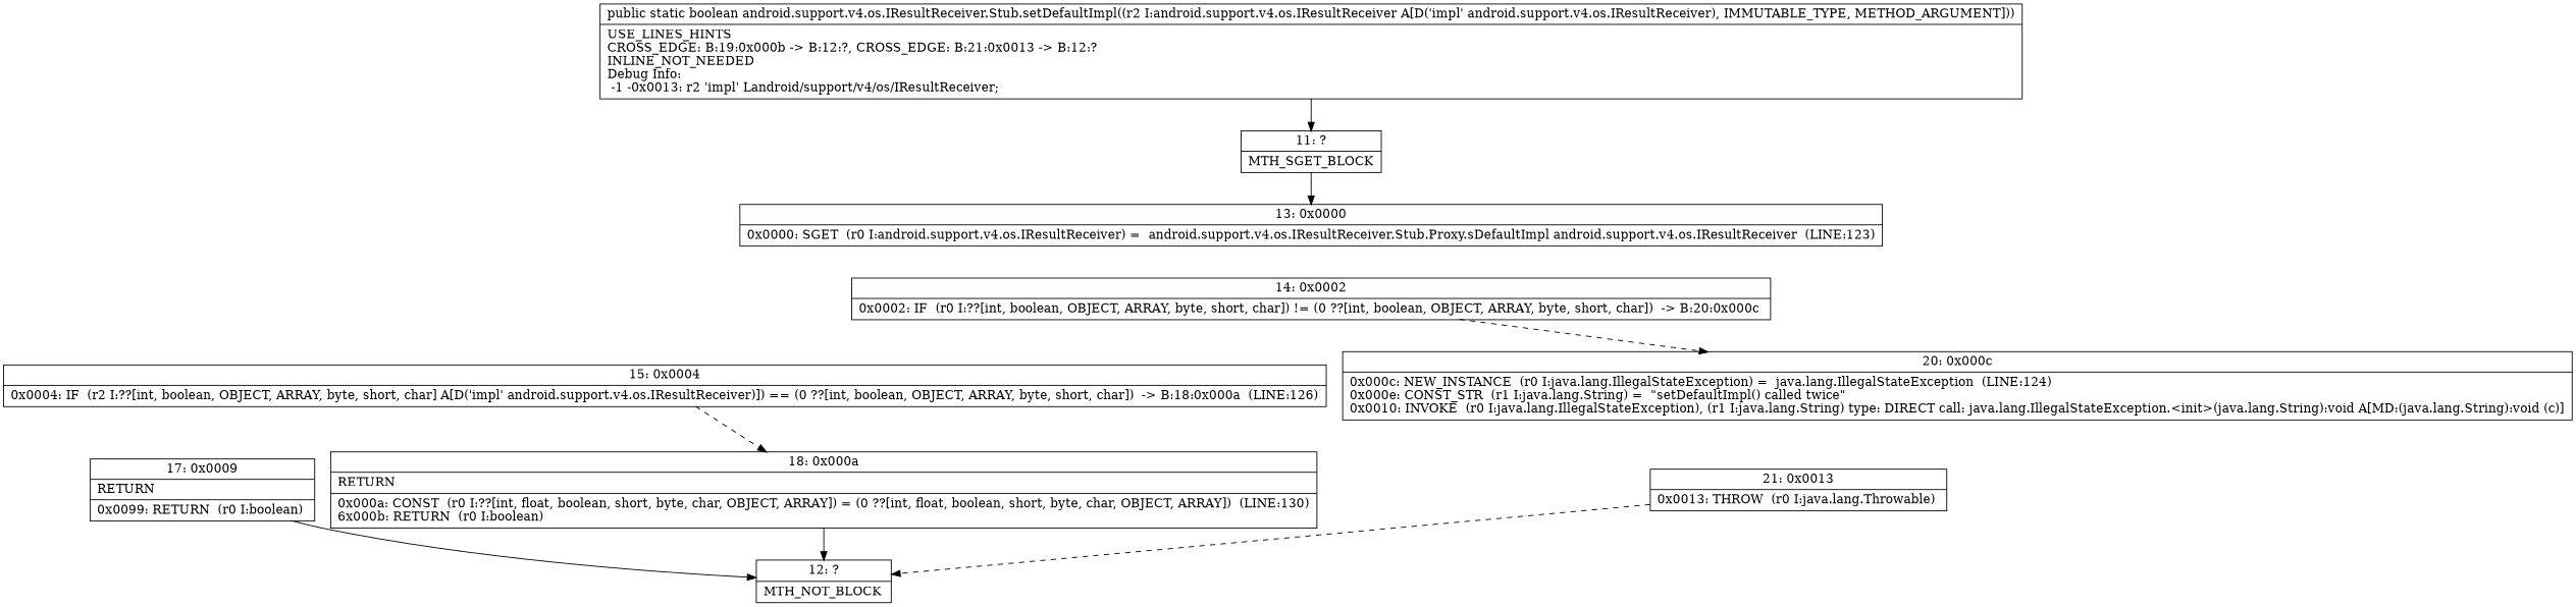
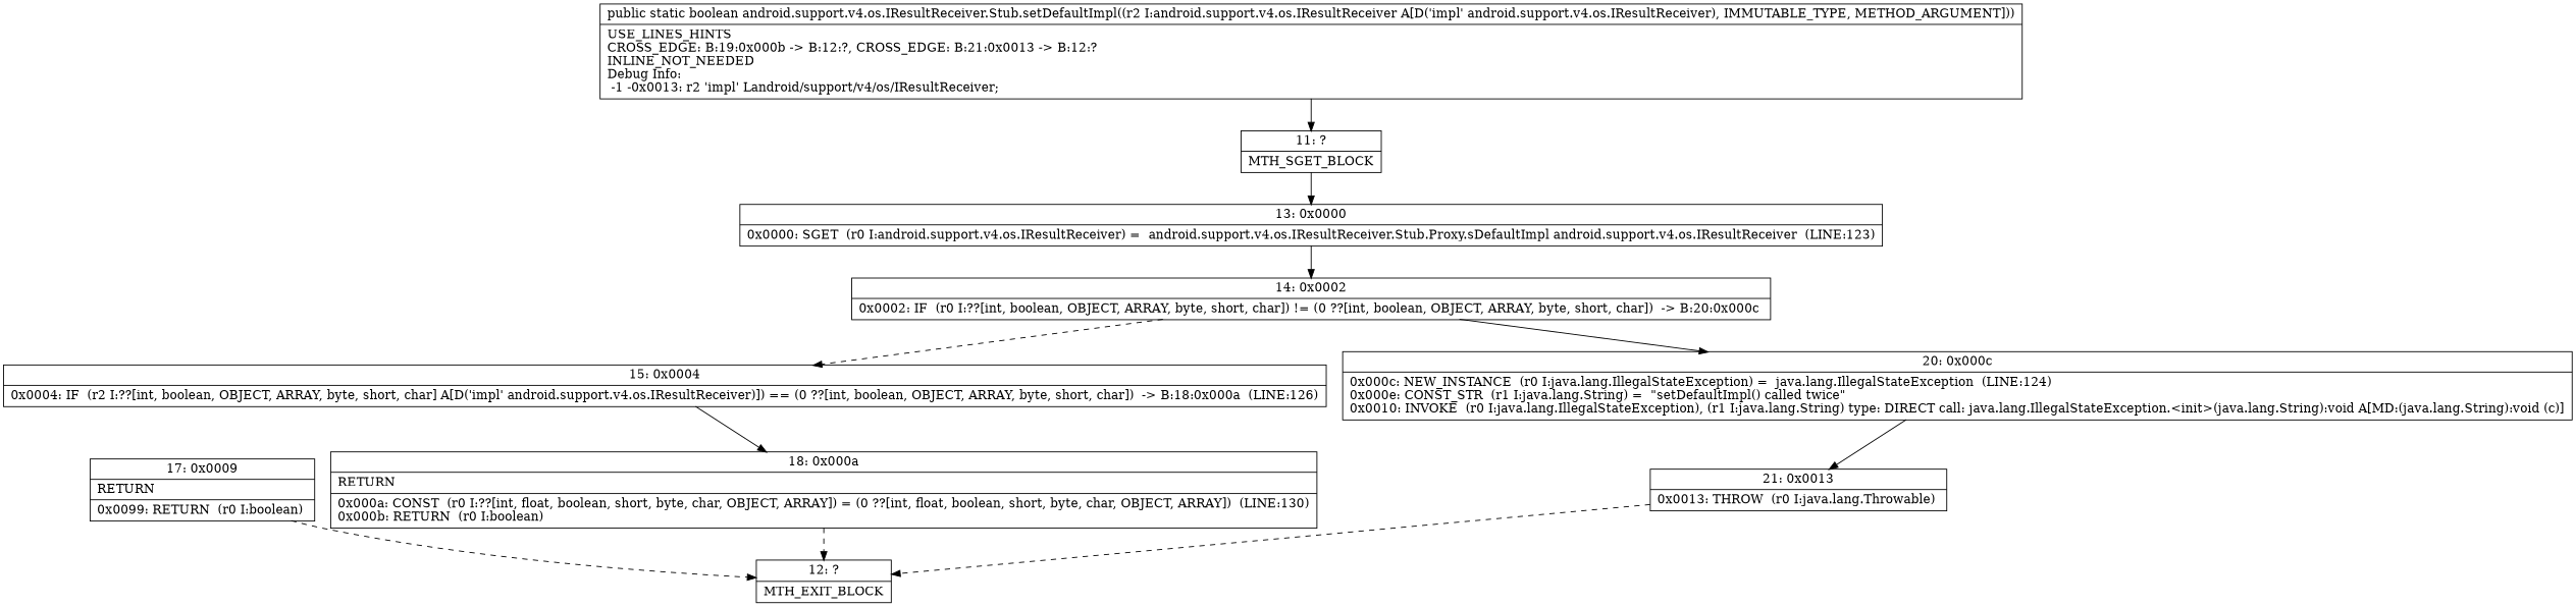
  digraph {
    node [shape=record]
    n1 [label="{11\:\ ?|MTH_SGET_BLOCK\l}"]
    n2 [label="{13\:\ 0x0000|0x0000: SGET  (r0 I:android.support.v4.os.IResultReceiver) =  android.support.v4.os.IResultReceiver.Stub.Proxy.sDefaultImpl android.support.v4.os.IResultReceiver  (LINE:123)\l}"]
    n3 [label="{14\:\ 0x0002|0x0002: IF  (r0 I:??[int, boolean, OBJECT, ARRAY, byte, short, char]) != (0 ??[int, boolean, OBJECT, ARRAY, byte, short, char])  \-\> B:20:0x000c \l}"]
    n4 [label="{15\:\ 0x0004|0x0004: IF  (r2 I:??[int, boolean, OBJECT, ARRAY, byte, short, char] A[D('impl' android.support.v4.os.IResultReceiver)]) == (0 ??[int, boolean, OBJECT, ARRAY, byte, short, char])  \-\> B:18:0x000a  (LINE:126)\l}"]
    n5 [label="{20\:\ 0x000c|0x000c: NEW_INSTANCE  (r0 I:java.lang.IllegalStateException) =  java.lang.IllegalStateException  (LINE:124)\l0x000e: CONST_STR  (r1 I:java.lang.String) =  \"setDefaultImpl() called twice\" \l0x0010: INVOKE  (r0 I:java.lang.IllegalStateException), (r1 I:java.lang.String) type: DIRECT call: java.lang.IllegalStateException.\<init\>(java.lang.String):void A[MD:(java.lang.String):void (c)]\l}"]
-   n6 [label="{18\:\ 0x000a|RETURN\l|0x000a: CONST  (r0 I:??[int, float, boolean, short, byte, char, OBJECT, ARRAY]) = (0 ??[int, float, boolean, short, byte, char, OBJECT, ARRAY])  (LINE:130)\l6x000b: RETURN  (r0 I:boolean) \l}"]
+   n6 [label="{18\:\ 0x000a|RETURN\l|0x000a: CONST  (r0 I:??[int, float, boolean, short, byte, char, OBJECT, ARRAY]) = (0 ??[int, float, boolean, short, byte, char, OBJECT, ARRAY])  (LINE:130)\l0x000b: RETURN  (r0 I:boolean) \l}"]
    n7 [label="{21\:\ 0x0013|0x0013: THROW  (r0 I:java.lang.Throwable) \l}"]
-   n8 [label="{12\:\ ?|MTH_NOT_BLOCK\l}"]
+   n8 [label="{12\:\ ?|MTH_EXIT_BLOCK\l}"]
    n9 [label="{17\:\ 0x0009|RETURN\l|0x0099: RETURN  (r0 I:boolean) \l}"]
    n10 [label="{public static boolean android.support.v4.os.IResultReceiver.Stub.setDefaultImpl((r2 I:android.support.v4.os.IResultReceiver A[D('impl' android.support.v4.os.IResultReceiver), IMMUTABLE_TYPE, METHOD_ARGUMENT]))  | USE_LINES_HINTS\lCROSS_EDGE: B:19:0x000b \-\> B:12:?, CROSS_EDGE: B:21:0x0013 \-\> B:12:?\lINLINE_NOT_NEEDED\lDebug Info:\l  \-1 \-0x0013: r2 'impl' Landroid\/support\/v4\/os\/IResultReceiver;\l}"]
    n1 -> n2
-   n3 -> n5 [style=dashed]
-   n4 -> n6 [style=dashed]
-   n6 -> n8
+   n2 -> n3
+   n3 -> n4 [style=dashed]
+   n3 -> n5
+   n4 -> n6
+   n5 -> n7
+   n6 -> n8 [style=dashed]
    n7 -> n8 [style=dashed]
-   n9 -> n8
+   n9 -> n8 [style=dashed]
    n10 -> n1
  }
